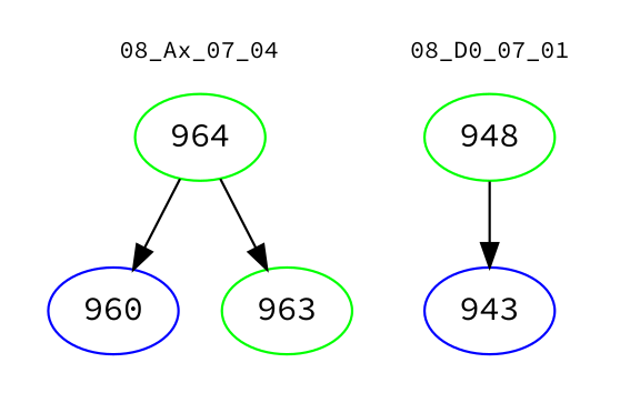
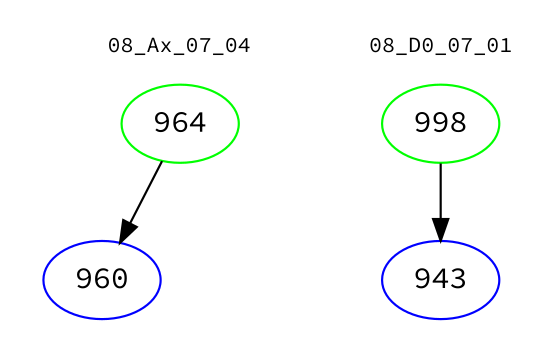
  digraph {
    fontname="Source Code Pro"
    node [color=green fontname="Source Code Pro"]
    edge [color=black fontname="Source Code Pro"]
    n1 [label=964]
    n2 [color=blue label=960]
-   n3 [label=963]
-   n4 [label=948]
+   n4 [label=998]
    n5 [color=blue label=943]
    subgraph cluster_1 {
      color=white
      fontsize=10
      label="08_Ax_07_04"
      n1
      n2
-     n3
    }
    subgraph cluster_2 {
      color=white
      fontsize=10
      label="08_D0_07_01"
      n4
      n5
    }
    n1 -> n2
-   n1 -> n3
    n4 -> n5
  }
